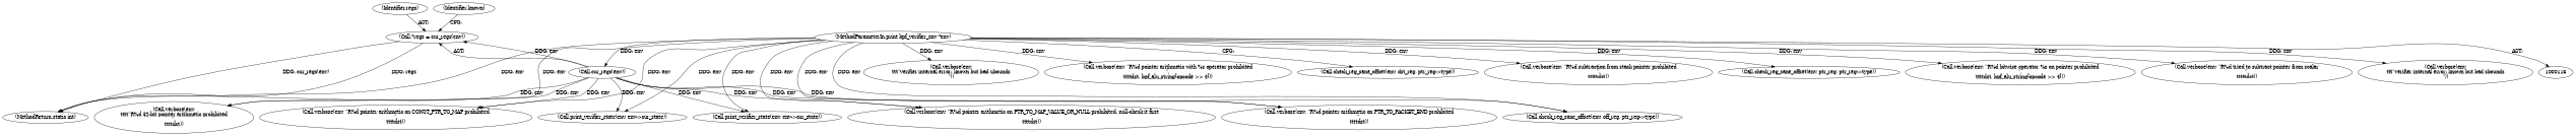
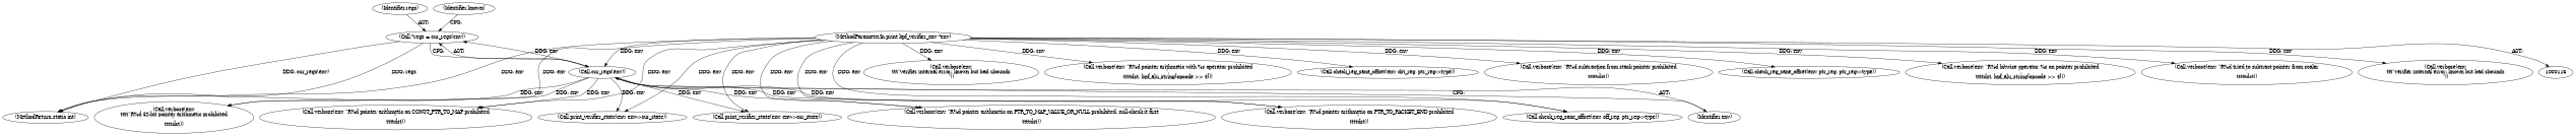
  digraph {
    n1 [label="(Call,*regs = cur_regs(env))"]
    n2 [label="(Call,cur_regs(env))"]
    n3 [label="(MethodReturn,static int)"]
+   n4 [label="(Identifier,env)"]
    n5 [label="(Call,verbose(env,\n\t\t\t\t\"R%d 32-bit pointer arithmetic prohibited\n\",\n\t\t\t\tdst))"]
    n6 [label="(Call,verbose(env, \"R%d pointer arithmetic on CONST_PTR_TO_MAP prohibited\n\",\n\t\t\t\tdst))"]
    n7 [label="(Call,print_verifier_state(env, env->cur_state))"]
    n8 [label="(Call,print_verifier_state(env, env->cur_state))"]
    n9 [label="(Call,verbose(env, \"R%d pointer arithmetic on PTR_TO_MAP_VALUE_OR_NULL prohibited, null-check it first\n\",\n\t\t\t\tdst))"]
    n10 [label="(Call,verbose(env, \"R%d pointer arithmetic on PTR_TO_PACKET_END prohibited\n\",\n\t\t\t\tdst))"]
    n11 [label="(Call,check_reg_sane_offset(env, off_reg, ptr_reg->type))"]
    n12 [label="(MethodParameterIn,print bpf_verifier_env *env)"]
    n13 [label="(Call,verbose(env,\n\t\t\t\"verifier internal error: known but bad ubounds\n\"))"]
    n14 [label="(Call,verbose(env, \"R%d pointer arithmetic with %s operator prohibited\n\",\n\t\t\t\tdst, bpf_alu_string[opcode >> 4]))"]
    n15 [label="(Call,check_reg_sane_offset(env, dst_reg, ptr_reg->type))"]
    n16 [label="(Call,verbose(env, \"R%d subtraction from stack pointer prohibited\n\",\n\t\t\t\t\tdst))"]
    n17 [label="(Call,check_reg_sane_offset(env, ptr_reg, ptr_reg->type))"]
    n18 [label="(Call,verbose(env, \"R%d bitwise operator %s on pointer prohibited\n\",\n\t\t\t\tdst, bpf_alu_string[opcode >> 4]))"]
    n19 [label="(Call,verbose(env, \"R%d tried to subtract pointer from scalar\n\",\n\t\t\t\t\tdst))"]
    n20 [label="(Call,verbose(env,\n\t\t\t\"verifier internal error: known but bad sbounds\n\"))"]
    1000116
    n22 [label="(Identifier,regs)"]
    n23 [label="(Identifier,known)"]
+   n1 -> n2 [label="CFG: "]
    n1 -> n3 [label="DDG: cur_regs(env)"]
    n1 -> n3 [label="DDG: regs"]
    n2 -> n1 [label="AST: "]
    n2 -> n1 [label="DDG: env"]
    n2 -> n3 [label="DDG: env"]
+   n2 -> n4 [label="CFG: "]
    n2 -> n5 [label="DDG: env"]
    n2 -> n6 [label="DDG: env"]
    n2 -> n7 [label="DDG: env"]
    n2 -> n8 [label="DDG: env"]
    n2 -> n9 [label="DDG: env"]
    n2 -> n10 [label="DDG: env"]
    n2 -> n11 [label="DDG: env"]
+   n4 -> n2 [label="AST: "]
    n12 -> n2 [label="DDG: env"]
    n12 -> n3 [label="DDG: env"]
    n12 -> n5 [label="DDG: env"]
    n12 -> n6 [label="DDG: env"]
    n12 -> n7 [label="DDG: env"]
    n12 -> n8 [label="DDG: env"]
    n12 -> n9 [label="DDG: env"]
    n12 -> n10 [label="DDG: env"]
    n12 -> n11 [label="DDG: env"]
    n12 -> n13 [label="DDG: env"]
    n12 -> n14 [label="DDG: env"]
-   n12 -> n15 [label="CFG: "]
+   n12 -> n15 [label="DDG: env"]
    n12 -> n16 [label="DDG: env"]
    n12 -> n17 [label="DDG: env"]
    n12 -> n18 [label="DDG: env"]
    n12 -> n19 [label="DDG: env"]
    n12 -> n20 [label="DDG: env"]
    n12 -> 1000116 [label="AST: "]
    n22 -> n1 [label="AST: "]
    n23 -> n1 [label="CFG: "]
  }
